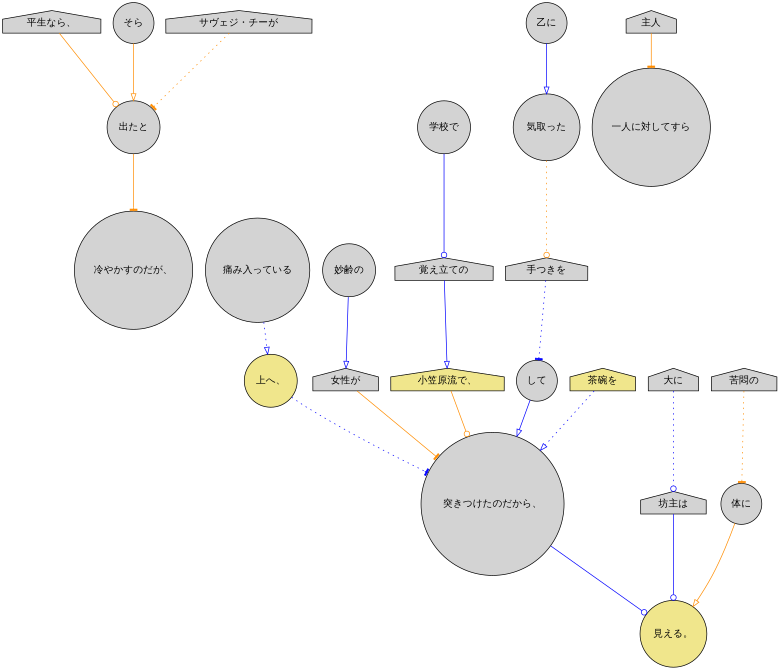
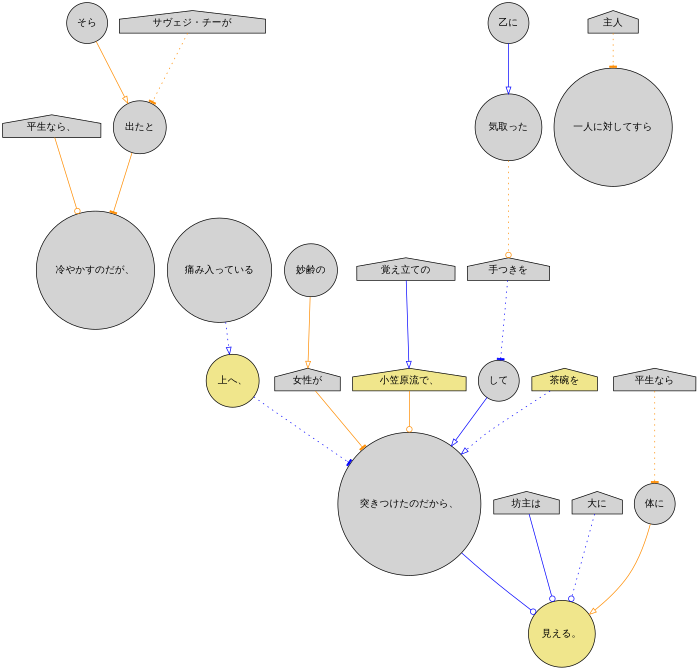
  digraph {
    fontname="Playfair Display"
    node [fillcolor=lightgrey fontname="Playfair Display" shape=circle style=filled]
    edge [arrowhead=onormal color=blue fontname="Playfair Display" style=solid]
    n1 [label="平生なら、" shape=house]
    n2 [label="冷やかすのだが、"]
    n3 [label="そら"]
    n4 [label="出たと"]
    n5 [label="サヴェジ・チーが" shape=house]
    n6 [fillcolor=khaki label="見える。"]
    n7 [label="主人" shape=house]
    n8 [label="一人に対してすら"]
    n9 [label="痛み入っている"]
    n10 [fillcolor=khaki label="上へ、"]
    n11 [label="突きつけたのだから、"]
    n12 [label="妙齢の"]
    n13 [label="女性が" shape=house]
-   n14 [label="学校で"]
    n15 [label="覚え立ての" shape=house]
    n16 [fillcolor=khaki label="小笠原流で、" shape=house]
    n17 [label="乙に"]
    n18 [label="気取った"]
    n19 [label="手つきを" shape=house]
    n20 [label="して"]
    n21 [fillcolor=khaki label="茶碗を" shape=house]
    n22 [label="坊主は" shape=house]
    n23 [label="大に" shape=house]
-   n24 [label="苦悶の" shape=house]
+   n24 [label="平生なら" shape=house]
    n25 [label="体に"]
-   n1 -> n4 [arrowhead=odot color=darkorange]
+   n1 -> n2 [arrowhead=odot color=darkorange]
    n3 -> n4 [color=darkorange]
    n4 -> n2 [arrowhead=tee color=darkorange]
    n5 -> n4 [arrowhead=tee color=darkorange style=dotted]
-   n7 -> n8 [arrowhead=tee color=darkorange]
+   n7 -> n8 [arrowhead=tee color=darkorange style=dotted]
    n9 -> n10 [style=dotted]
    n10 -> n11 [arrowhead=tee style=dotted]
    n11 -> n6 [arrowhead=odot]
-   n12 -> n13
+   n12 -> n13 [color=darkorange]
    n13 -> n11 [arrowhead=tee color=darkorange]
-   n14 -> n15 [arrowhead=odot]
    n15 -> n16
    n16 -> n11 [arrowhead=odot color=darkorange]
    n17 -> n18
    n18 -> n19 [arrowhead=odot color=darkorange style=dotted]
    n19 -> n20 [arrowhead=tee style=dotted]
    n20 -> n11
    n21 -> n11 [style=dotted]
    n22 -> n6 [arrowhead=odot]
-   n23 -> n22 [arrowhead=odot style=dotted]
+   n23 -> n6 [arrowhead=odot style=dotted]
    n24 -> n25 [arrowhead=tee color=darkorange style=dotted]
    n25 -> n6 [color=darkorange]
  }
